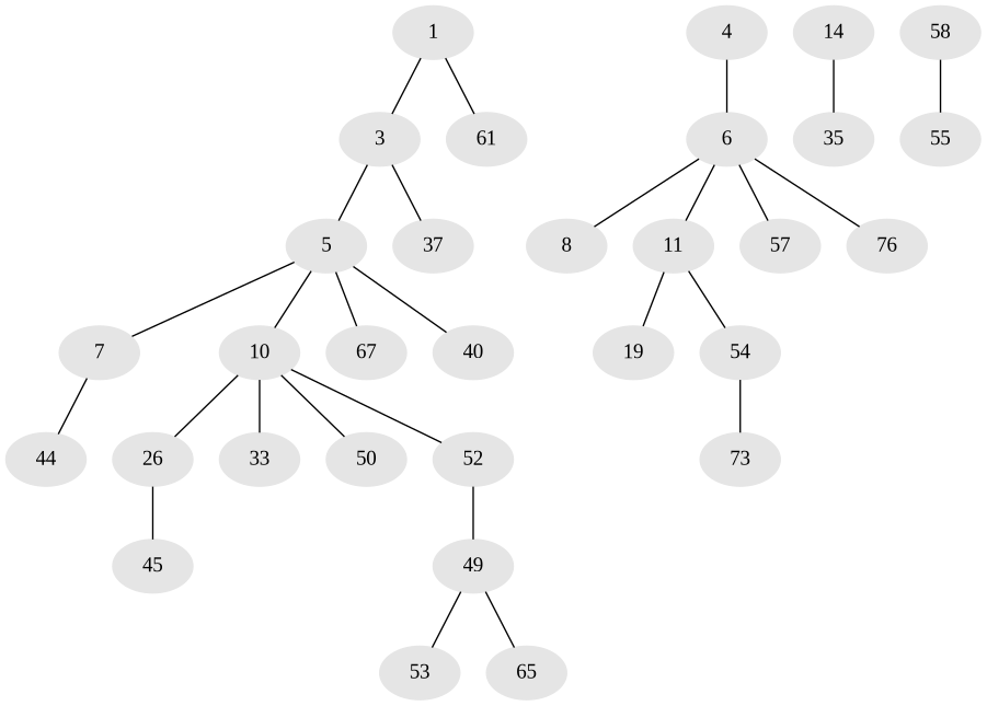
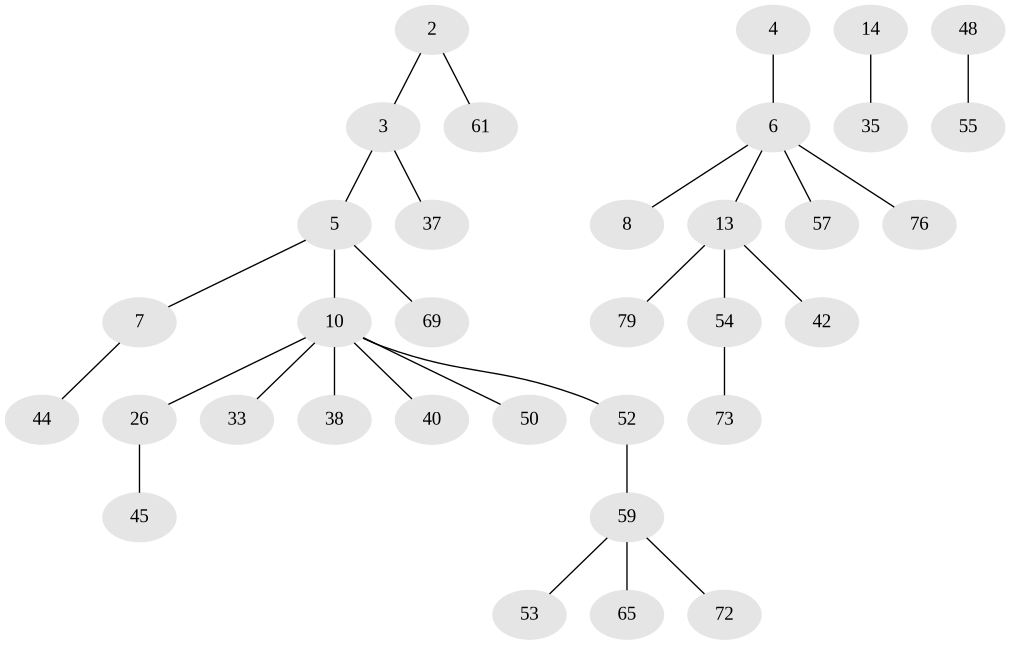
  graph {
    fontname="Liberation Serif"
    node [color=gray90 fontname="Liberation Serif" style=filled]
    edge [fontname="Liberation Serif"]
-   1 [super="+2+82+28"]
+   1 [super="+2+82+28" label=2]
    3 [super="+20"]
    n3 [label=61]
    5
    n5 [label=37]
    4
    6
    7 [super="+16"]
    10 [super="+17+11"]
-   67
+   67 [label=69]
    8 [super="+36"]
-   13 [super="+15+74+41" label=11]
+   13 [super="+15+74+41"]
    57
    76
    44 [super="+56"]
    26 [super="+51+30+54"]
    33
+   38
    40 [super="+58"]
    50
    52
-   19
+   19 [label=79]
    n23 [label=54 super="+43"]
+   42 [super="+69"]
    14 [super="+34"]
    35
-   49
+   49 [label=59]
    53
    n29 [label=65 super="+83"]
+   72
    45
    73
-   48 [label=58]
+   48
    55
    1 -- 3
    1 -- n3
    3 -- 5
    3 -- n5
    5 -- 7
    5 -- 10
    5 -- 67
    4 -- 6
    6 -- 8
    6 -- 13
    6 -- 57
    6 -- 76
    7 -- 44
    10 -- 26
    10 -- 33
-   5 -- 40
+   10 -- 38
+   10 -- 40
    10 -- 50
    10 -- 52
    13 -- 19
    13 -- n23
+   13 -- 42
    26 -- 45
    52 -- 49
    n23 -- 73
    14 -- 35
    49 -- 53
    49 -- n29
+   49 -- 72
    48 -- 55
  }
